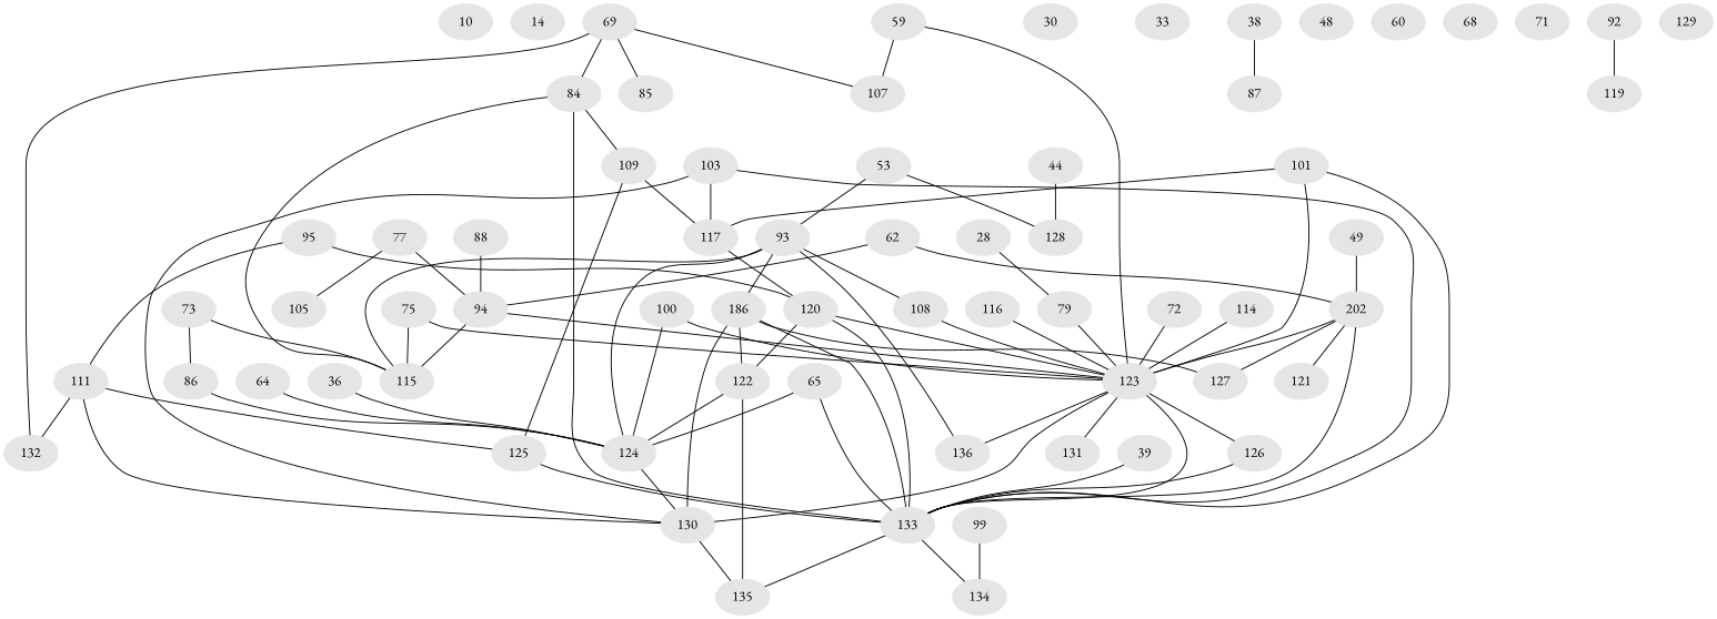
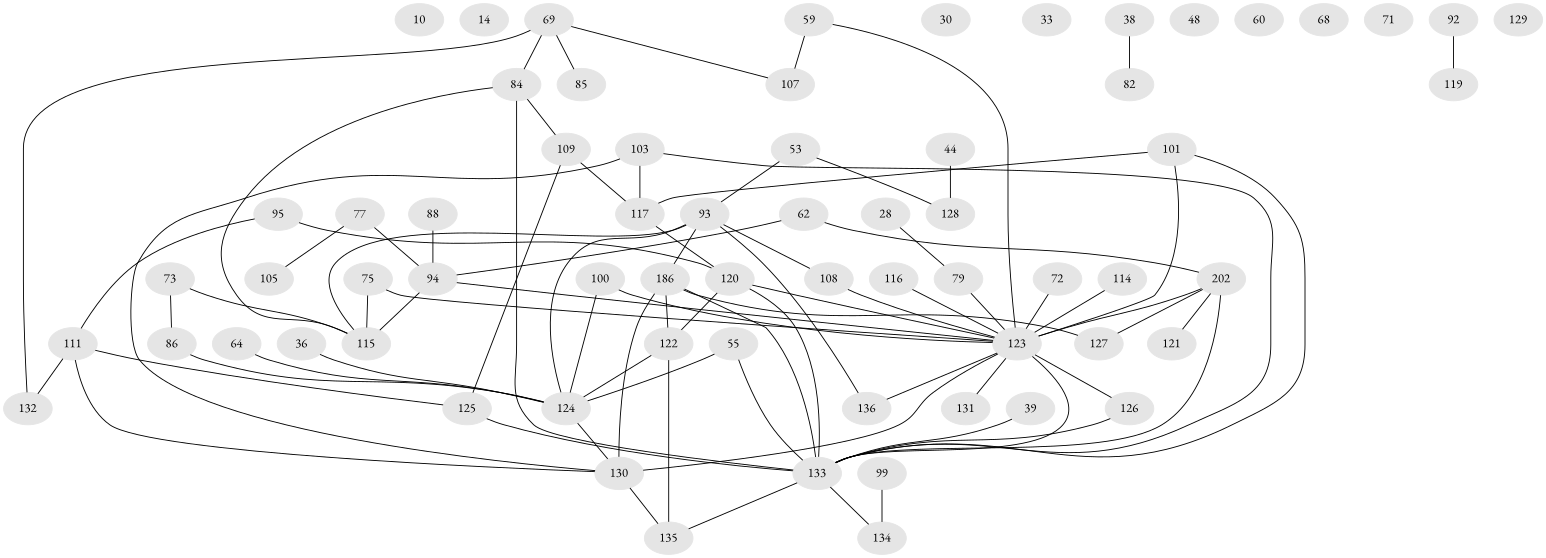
  graph {
    fontname="EB Garamond"
    node [color=gray90 fontname="EB Garamond" style=filled]
    edge [fontname="EB Garamond"]
    10
    14
    28
    79
    123 [super="+67+110+113"]
    30
    33
    124 [super="+61+17+3"]
    130 [super="+19+52"]
    36
    38
-   87
+   87 [label=82]
    133 [super="+118+112+66"]
    134 [super="+63"]
    135 [super="+37"]
    39
    44
    128
    48
    n20 [label=202 super="+34+43+90"]
    121
    127
-   49
    53 [super="+23"]
    93 [super="+74"]
    115 [super="+20+91"]
    n27 [label=186 super="+12+98"]
    108
    136 [super="+24"]
-   55 [label=65]
+   55
    107 [super="+1+13"]
    59
    126 [super="+47"]
    131
    60
    94 [super="+42"]
    62
    64 [super="+4"]
    68
    69 [super="+6"]
    84 [super="+16"]
    85
    132
    109 [super="+9"]
    71
    72
    73
    86
    75
    77
    105
    117 [super="+54"]
    125 [super="+97"]
    88
    92
    119
    122 [super="+5"]
    111 [super="+83+11"]
    95
    120 [super="+7+27"]
    99 [super="+78"]
    100
    101 [super="+96"]
    103
    114
    116
    129
    28 -- 79
    79 -- 123
    123 -- 130 [weight=2]
    123 -- 133 [weight=4]
    123 -- 136
    123 -- 126
    123 -- 131
    124 -- 130
    130 -- 135 [weight=2]
    36 -- 124
    38 -- 87
    133 -- 134
    133 -- 135 [weight=2]
    39 -- 133
    44 -- 128
    n20 -- 123 [weight=3]
    n20 -- 133 [weight=3]
    n20 -- 121
    n20 -- 127
-   49 -- n20
    53 -- 128
    53 -- 93
    93 -- 124 [weight=2]
    93 -- 115 [weight=2]
    93 -- n27
    93 -- 108
    93 -- 136
    n27 -- 130
    n27 -- 133 [weight=2]
    n27 -- 127
    n27 -- 122
    108 -- 123 [weight=2]
    55 -- 124
    55 -- 133
    59 -- 123
    59 -- 107
    126 -- 133
    94 -- 123
    94 -- 115
    62 -- n20
    62 -- 94
    64 -- 124
    69 -- 107
    69 -- 84
    69 -- 85
    69 -- 132
    84 -- 133 [weight=2]
    84 -- 115 [weight=2]
    84 -- 109
    109 -- 117
    109 -- 125
    72 -- 123
    73 -- 115
    73 -- 86
    86 -- 124
    75 -- 123
    75 -- 115
    77 -- 94
    77 -- 105
    117 -- 120
    125 -- 133 [weight=3]
    88 -- 94
    92 -- 119
    122 -- 124
    122 -- 135
    111 -- 130
    111 -- 132
    111 -- 125
    95 -- 111
    95 -- 120
    120 -- 123
    120 -- 133 [weight=7]
    120 -- 122 [weight=2]
    99 -- 134 [weight=2]
    100 -- 123
    100 -- 124
    101 -- 123 [weight=2]
    101 -- 133
    101 -- 117 [weight=2]
    103 -- 130
    103 -- 133
    103 -- 117
    114 -- 123 [weight=2]
    116 -- 123
  }
